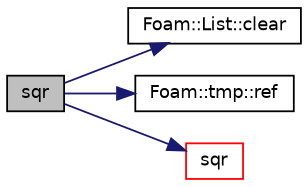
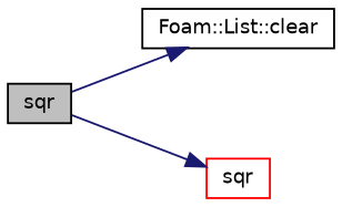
  digraph {
    rankdir=LR
    node [color=black fontname=Helvetica fontsize=10 shape=record]
    edge [color=midnightblue fontname=Helvetica fontsize=10 labelfontname=Helvetica labelfontsize=10 style=solid]
    n1 [fillcolor=grey75 fontcolor=black height=0.2 label=sqr style=filled width=0.4]
    n2 [height=0.2 label="Foam::List::clear" width=0.4]
-   n3 [height=0.2 label="Foam::tmp::ref" width=0.4]
    n4 [color=red height=0.2 label=sqr width=0.4]
    n1 -> n2
-   n1 -> n3
    n1 -> n4
  }
